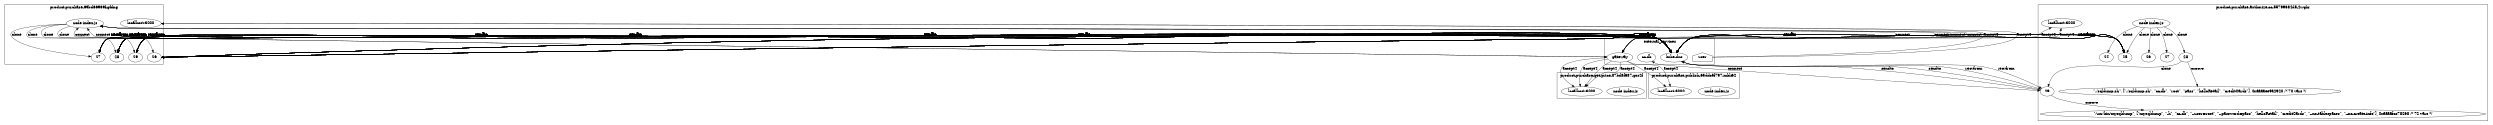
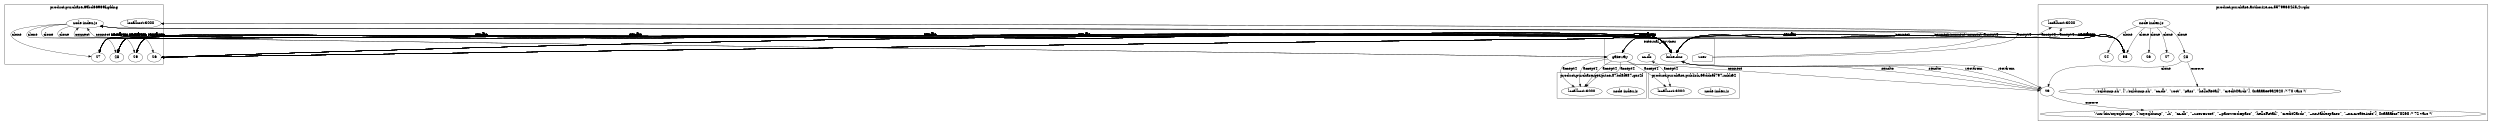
  digraph {
    n1 [label="node index.js"]
    n2 [label=26]
    n3 [label=27]
    n4 [label=28]
    n5 [label=29]
    n6 [label="localhost:3000"]
    n7 [label="node index.js"]
    n8 [label="localhost:3000"]
    n9 [label="node index.js"]
    n10 [label="localhost:3000"]
    n11 [label="node index.js"]
    n12 [label=24]
-   n13 [label=25]
+   n13 [label=95]
    n14 [label=26]
    n15 [label=27]
    n16 [label=28]
    n17 [label="localhost:3000"]
    n18 [label="\"./sqldump.sh\", [\"./sqldump.sh\", \"cc-db\", \"root\", \"pass\", \"helloRetail\", \"creditCards\"], 0xaaaaee9a2920 /* 70 vars */"]
    n19 [label=29]
    n20 [label="\"/usr/bin/mysqldump\", [\"mysqldump\", \"-h\", \"cc-db\", \"--user=root\", \"--password=pass\", \"helloRetail\", \"creditCards\", \"--no-tablespaces\", \"--no-create-info\"], 0xaaaafce78268 /* 72 vars */"]
    n21 [label=gateway]
    n22 [label="kube-dns"]
    n23 [label="cc-db"]
    user [shape=house]
    subgraph cluster_1 {
      label=" product-purchase-69bd66969f-gfdng "
      n1
      n2
      n3
      n4
      n5
      n6
    }
    subgraph cluster_2 {
      label=" product-purchase-get-price-87bd8f687-gss2f "
      n7
      n8
    }
    subgraph cluster_3 {
      label=" product-purchase-publish-65ddc5f797-mbk62 "
      n9
      n10
    }
    subgraph cluster_4 {
      label=" product-purchase-authorize-cc-55799684d5-2wghr "
      n11
      n12
      n13
      n14
      n15
      n16
      n17
      n18
      n19
      n20
    }
    subgraph cluster_5 {
      label=external_services
      n21
      n22
      n23
      user
    }
    n1 -> n2 [label=clone]
    n1 -> n3 [label=clone]
    n1 -> n4 [label=clone]
    n1 -> n5 [label=clone]
    n1 -> n21 [dir=both label=connect]
    n1 -> n21 [dir=both label=connect]
    n1 -> n21 [dir=both label=connect]
    n1 -> n21 [dir=both label=connect]
    n1 -> n21 [dir=both label=connect]
    n1 -> n21 [dir=both label=connect]
    n2 -> n22 [label=sendto]
    n2 -> n22 [label=sendto]
    n2 -> n22 [label=sendto]
    n2 -> n22 [label=sendto]
    n2 -> n22 [label=sendto]
    n2 -> n22 [label=sendto]
    n2 -> n22 [label=sendto]
    n2 -> n22 [label=sendto]
    n2 -> n22 [label=sendto]
    n2 -> n22 [label=sendto]
    n2 -> n22 [label=sendto]
    n2 -> n22 [label=sendto]
    n2 -> n22 [label=sendto]
    n2 -> n22 [label=sendto]
    n2 -> n22 [label=sendto]
    n2 -> n22 [label=sendto]
    n3 -> n22 [label=sendto]
    n3 -> n22 [label=sendto]
    n3 -> n22 [label=sendto]
    n3 -> n22 [label=sendto]
    n3 -> n22 [label=sendto]
    n3 -> n22 [label=sendto]
    n3 -> n22 [label=sendto]
    n3 -> n22 [label=sendto]
    n4 -> n22 [label=sendto]
    n4 -> n22 [label=sendto]
    n4 -> n22 [label=sendto]
    n4 -> n22 [label=sendto]
    n4 -> n22 [label=sendto]
    n4 -> n22 [label=sendto]
    n4 -> n22 [label=sendto]
    n4 -> n22 [label=sendto]
    n4 -> n22 [label=sendto]
    n4 -> n22 [label=sendto]
    n4 -> n22 [label=sendto]
    n4 -> n22 [label=sendto]
    n4 -> n22 [label=sendto]
    n4 -> n22 [label=sendto]
    n4 -> n22 [label=sendto]
    n4 -> n22 [label=sendto]
    n5 -> n22 [label=sendto]
    n5 -> n22 [label=sendto]
    n5 -> n22 [label=sendto]
    n5 -> n22 [label=sendto]
    n5 -> n22 [label=sendto]
    n5 -> n22 [label=sendto]
    n5 -> n22 [label=sendto]
    n5 -> n22 [label=sendto]
    n11 -> n12 [label=clone]
    n11 -> n13 [label=clone]
    n11 -> n14 [label=clone]
    n11 -> n15 [label=clone]
    n11 -> n16 [label=clone]
    n13 -> n22 [label=sendto]
    n13 -> n22 [label=sendto]
    n13 -> n22 [label=sendto]
    n13 -> n22 [label=sendto]
    n13 -> n22 [label=sendto]
    n13 -> n22 [label=sendto]
    n13 -> n22 [label=sendto]
    n13 -> n22 [label=sendto]
    n16 -> n18 [label=execve]
    n16 -> n19 [label=clone]
    n19 -> n20 [label=execve]
    n19 -> n22 [label=sendto]
    n19 -> n22 [label=sendto]
    n19 -> n23 [dir=both label=connect]
    n21 -> n8 [label=accept4]
    n21 -> n8 [label=accept4]
    n21 -> n8 [label=accept4]
    n21 -> n8 [label=accept4]
    n21 -> n10 [label=accept4]
    n21 -> n10 [label=accept4]
    n21 -> n17 [label=accept4]
    n21 -> n17 [label=accept4]
    n22 -> n2 [label=recvfrom]
    n22 -> n2 [label=recvfrom]
    n22 -> n2 [label=recvfrom]
    n22 -> n2 [label=recvfrom]
    n22 -> n2 [label=recvfrom]
    n22 -> n2 [label=recvfrom]
    n22 -> n2 [label=recvfrom]
    n22 -> n2 [label=recvfrom]
    n22 -> n2 [label=recvfrom]
    n22 -> n2 [label=recvfrom]
    n22 -> n2 [label=recvfrom]
    n22 -> n2 [label=recvfrom]
    n22 -> n2 [label=recvfrom]
    n22 -> n2 [label=recvfrom]
    n22 -> n2 [label=recvfrom]
    n22 -> n2 [label=recvfrom]
    n22 -> n3 [label=recvfrom]
    n22 -> n3 [label=recvfrom]
    n22 -> n3 [label=recvfrom]
    n22 -> n3 [label=recvfrom]
    n22 -> n3 [label=recvfrom]
    n22 -> n3 [label=recvfrom]
    n22 -> n3 [label=recvfrom]
    n22 -> n3 [label=recvfrom]
    n22 -> n4 [label=recvfrom]
    n22 -> n4 [label=recvfrom]
    n22 -> n4 [label=recvfrom]
    n22 -> n4 [label=recvfrom]
    n22 -> n4 [label=recvfrom]
    n22 -> n4 [label=recvfrom]
    n22 -> n4 [label=recvfrom]
    n22 -> n4 [label=recvfrom]
    n22 -> n4 [label=recvfrom]
    n22 -> n4 [label=recvfrom]
    n22 -> n4 [label=recvfrom]
    n22 -> n4 [label=recvfrom]
    n22 -> n4 [label=recvfrom]
    n22 -> n4 [label=recvfrom]
    n22 -> n4 [label=recvfrom]
    n22 -> n4 [label=recvfrom]
    n22 -> n5 [label=recvfrom]
    n22 -> n5 [label=recvfrom]
    n22 -> n5 [label=recvfrom]
    n22 -> n5 [label=recvfrom]
    n22 -> n5 [label=recvfrom]
    n22 -> n5 [label=recvfrom]
    n22 -> n5 [label=recvfrom]
    n22 -> n5 [label=recvfrom]
    n22 -> n13 [label=recvfrom]
    n22 -> n13 [label=recvfrom]
    n22 -> n13 [label=recvfrom]
    n22 -> n13 [label=recvfrom]
    n22 -> n13 [label=recvfrom]
    n22 -> n13 [label=recvfrom]
    n22 -> n13 [label=recvfrom]
    n22 -> n13 [label=recvfrom]
    n22 -> n19 [label=recvfrom]
    n22 -> n19 [label=recvfrom]
    user -> n6 [label=accept4]
    user -> n6 [label=accept4]
  }
